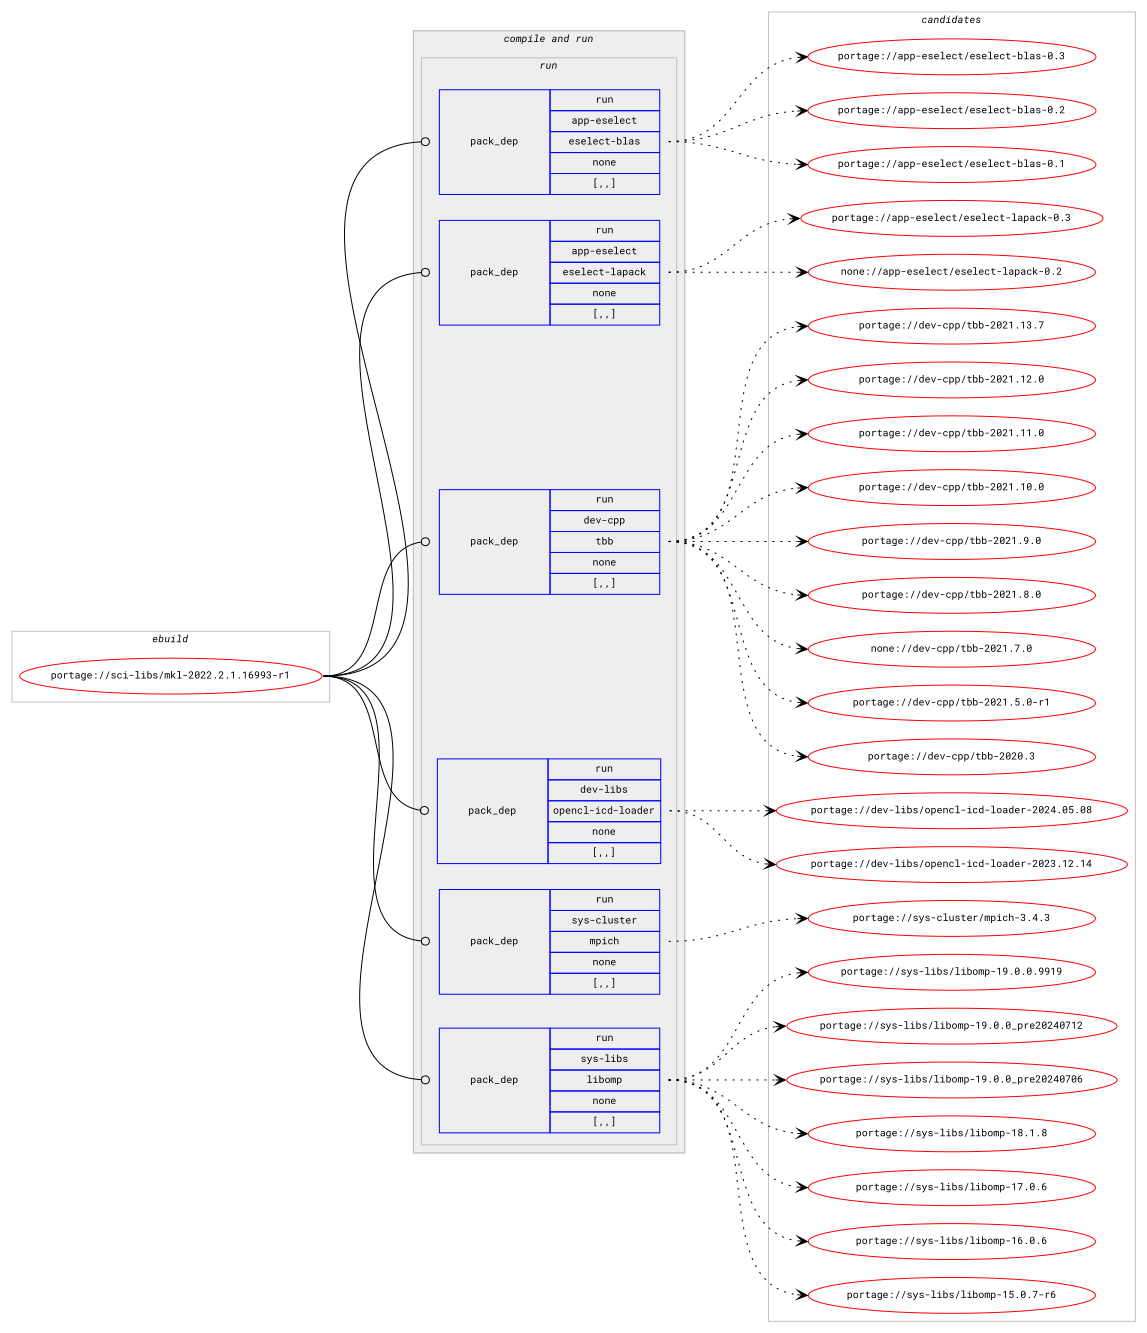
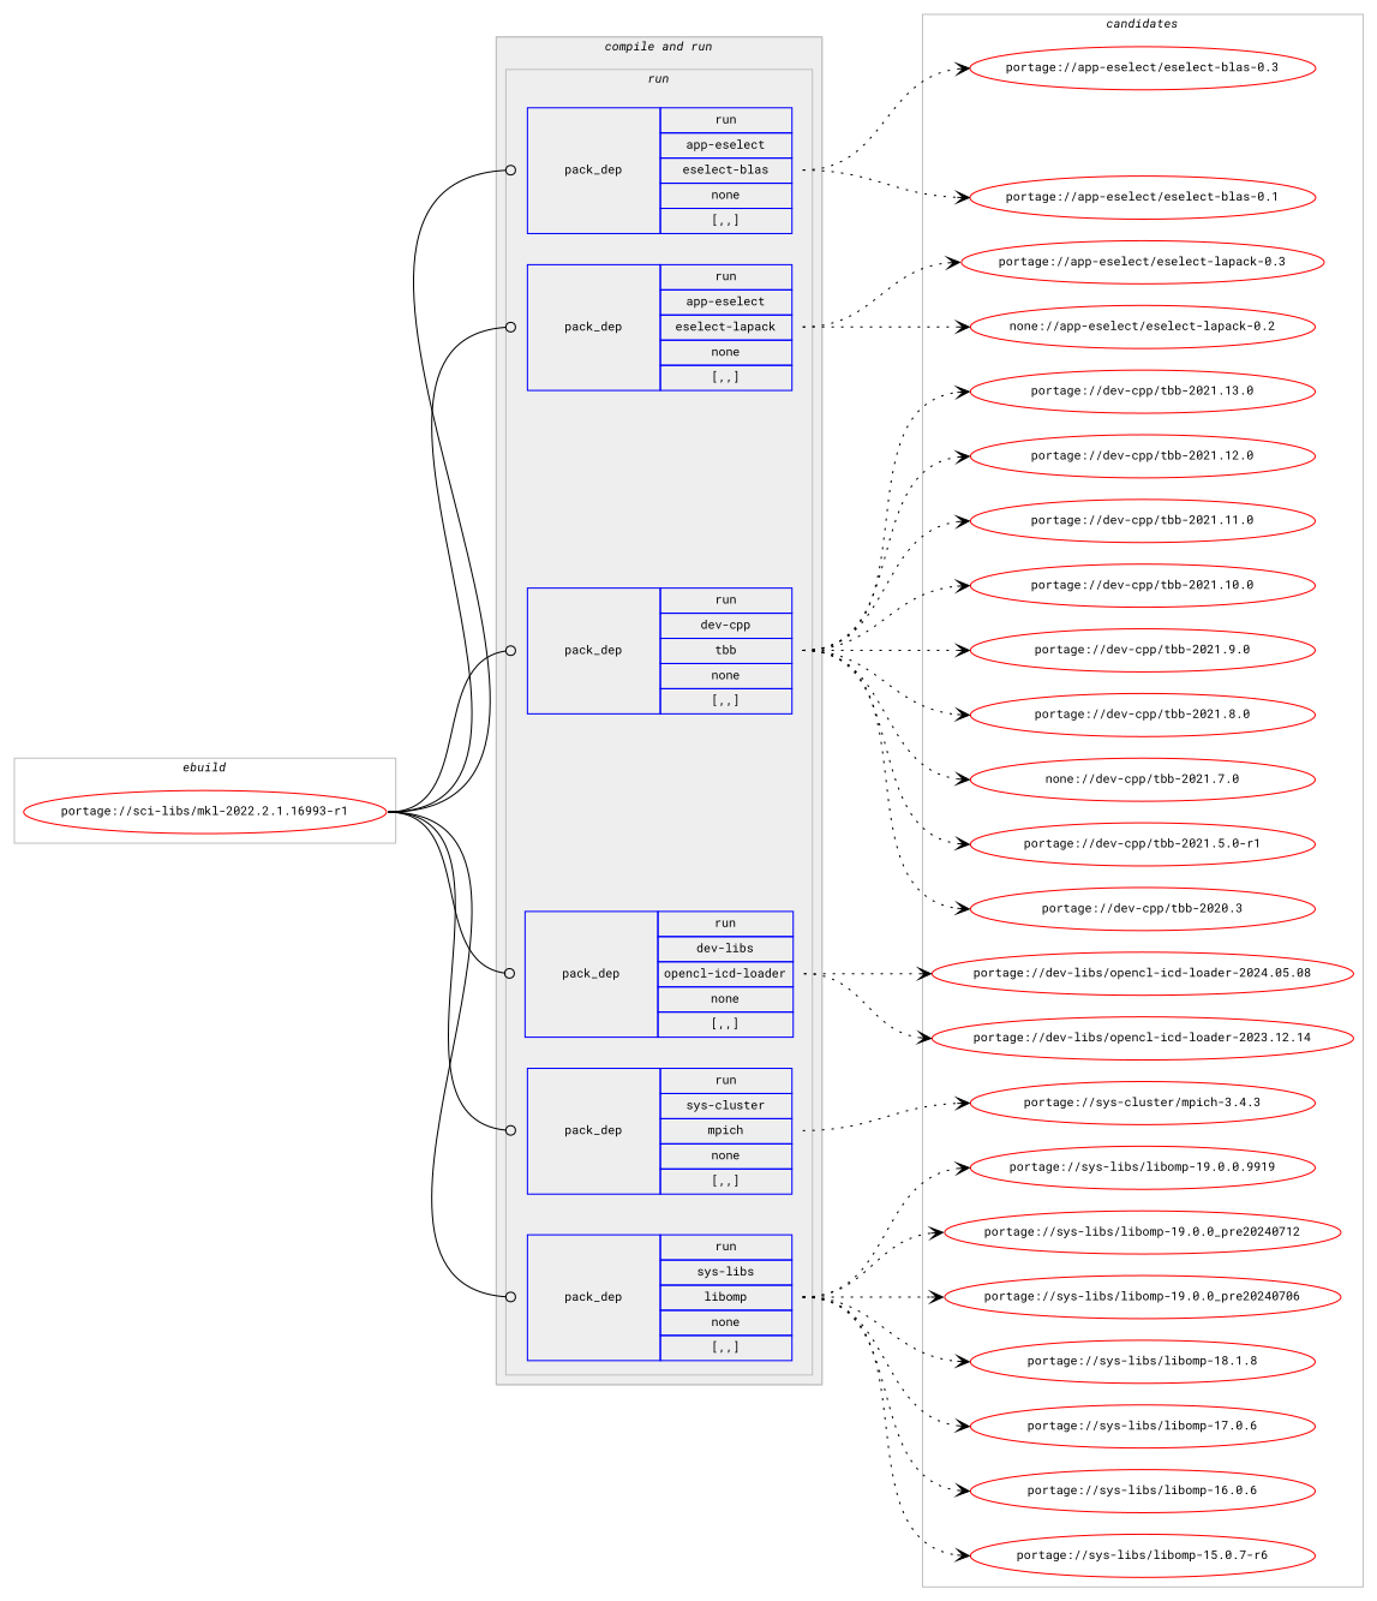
  digraph {
    compound=true
    concentrate=true
    fontname="Roboto Mono"
    fontsize=10
    newrank=true
    rankdir=LR
    ranksep=1.5
    node [color=red fontname="Roboto Mono" fontsize=10]
    edge [arrowhead=vee fontname="Roboto Mono" headport=w style=dotted tailport=e weight=100]
    n1 [label="portage://sci-libs/mkl-2022.2.1.16993-r1" width=4]
    n2 [color=blue label=<<TABLE BORDER="0" CELLBORDER="1" CELLSPACING="0" CELLPADDING="4" WIDTH="220"><TR><TD ROWSPAN="6" CELLPADDING="30">pack_dep</TD></TR><TR><TD WIDTH="110">run</TD></TR><TR><TD>app-eselect</TD></TR><TR><TD>eselect-blas</TD></TR><TR><TD>none</TD></TR><TR><TD>[,,]</TD></TR></TABLE>> shape=none]
    n3 [color=blue label=<<TABLE BORDER="0" CELLBORDER="1" CELLSPACING="0" CELLPADDING="4" WIDTH="220"><TR><TD ROWSPAN="6" CELLPADDING="30">pack_dep</TD></TR><TR><TD WIDTH="110">run</TD></TR><TR><TD>app-eselect</TD></TR><TR><TD>eselect-lapack</TD></TR><TR><TD>none</TD></TR><TR><TD>[,,]</TD></TR></TABLE>> shape=none]
    n4 [color=blue label=<<TABLE BORDER="0" CELLBORDER="1" CELLSPACING="0" CELLPADDING="4" WIDTH="220"><TR><TD ROWSPAN="6" CELLPADDING="30">pack_dep</TD></TR><TR><TD WIDTH="110">run</TD></TR><TR><TD>dev-cpp</TD></TR><TR><TD>tbb</TD></TR><TR><TD>none</TD></TR><TR><TD>[,,]</TD></TR></TABLE>> shape=none]
    n5 [color=blue label=<<TABLE BORDER="0" CELLBORDER="1" CELLSPACING="0" CELLPADDING="4" WIDTH="220"><TR><TD ROWSPAN="6" CELLPADDING="30">pack_dep</TD></TR><TR><TD WIDTH="110">run</TD></TR><TR><TD>dev-libs</TD></TR><TR><TD>opencl-icd-loader</TD></TR><TR><TD>none</TD></TR><TR><TD>[,,]</TD></TR></TABLE>> shape=none]
    n6 [color=blue label=<<TABLE BORDER="0" CELLBORDER="1" CELLSPACING="0" CELLPADDING="4" WIDTH="220"><TR><TD ROWSPAN="6" CELLPADDING="30">pack_dep</TD></TR><TR><TD WIDTH="110">run</TD></TR><TR><TD>sys-cluster</TD></TR><TR><TD>mpich</TD></TR><TR><TD>none</TD></TR><TR><TD>[,,]</TD></TR></TABLE>> shape=none]
    n7 [color=blue label=<<TABLE BORDER="0" CELLBORDER="1" CELLSPACING="0" CELLPADDING="4" WIDTH="220"><TR><TD ROWSPAN="6" CELLPADDING="30">pack_dep</TD></TR><TR><TD WIDTH="110">run</TD></TR><TR><TD>sys-libs</TD></TR><TR><TD>libomp</TD></TR><TR><TD>none</TD></TR><TR><TD>[,,]</TD></TR></TABLE>> shape=none]
    n8 [label="portage://app-eselect/eselect-blas-0.3" width=4]
-   n9 [label="portage://app-eselect/eselect-blas-0.2" width=4]
    n10 [label="portage://app-eselect/eselect-blas-0.1" width=4]
    n11 [label="portage://app-eselect/eselect-lapack-0.3" width=4]
    n12 [label="none://app-eselect/eselect-lapack-0.2" width=4]
-   n13 [label="portage://dev-cpp/tbb-2021.13.7" width=4]
+   n13 [label="portage://dev-cpp/tbb-2021.13.0" width=4]
    n14 [label="portage://dev-cpp/tbb-2021.12.0" width=4]
    n15 [label="portage://dev-cpp/tbb-2021.11.0" width=4]
    n16 [label="portage://dev-cpp/tbb-2021.10.0" width=4]
    n17 [label="portage://dev-cpp/tbb-2021.9.0" width=4]
    n18 [label="portage://dev-cpp/tbb-2021.8.0" width=4]
    n19 [label="none://dev-cpp/tbb-2021.7.0" width=4]
    n20 [label="portage://dev-cpp/tbb-2021.5.0-r1" width=4]
    n21 [label="portage://dev-cpp/tbb-2020.3" width=4]
    n22 [label="portage://dev-libs/opencl-icd-loader-2024.05.08" width=4]
    n23 [label="portage://dev-libs/opencl-icd-loader-2023.12.14" width=4]
    n24 [label="portage://sys-cluster/mpich-3.4.3" width=4]
    n25 [label="portage://sys-libs/libomp-19.0.0.9919" width=4]
    n26 [label="portage://sys-libs/libomp-19.0.0_pre20240712" width=4]
    n27 [label="portage://sys-libs/libomp-19.0.0_pre20240706" width=4]
    n28 [label="portage://sys-libs/libomp-18.1.8" width=4]
    n29 [label="portage://sys-libs/libomp-17.0.6" width=4]
    n30 [label="portage://sys-libs/libomp-16.0.6" width=4]
    n31 [label="portage://sys-libs/libomp-15.0.7-r6" width=4]
    subgraph cluster_1 {
      color=gray
      label=<<i>ebuild</i>>
      n1
    }
    subgraph cluster_2 {
      color=gray
      label=<<i>dependencies</i>>
      subgraph cluster_3 {
        color=gray
        fillcolor="#eeeeee"
        label=<<i>compile</i>>
        style=filled
      }
      subgraph cluster_4 {
        color=gray
        fillcolor="#eeeeee"
        label=<<i>compile and run</i>>
        style=filled
      }
      subgraph cluster_5 {
        color=gray
        fillcolor="#eeeeee"
        label=<<i>run</i>>
        style=filled
        subgraph sub_6 {
          color=gray
          fillcolor="#eeeeee"
          label=<<i>run</i>>
          style=filled
          n2
        }
        subgraph sub_7 {
          color=gray
          fillcolor="#eeeeee"
          label=<<i>run</i>>
          style=filled
          n3
        }
        subgraph sub_8 {
          color=gray
          fillcolor="#eeeeee"
          label=<<i>run</i>>
          style=filled
          n4
        }
        subgraph sub_9 {
          color=gray
          fillcolor="#eeeeee"
          label=<<i>run</i>>
          style=filled
          n5
        }
        subgraph sub_10 {
          color=gray
          fillcolor="#eeeeee"
          label=<<i>run</i>>
          style=filled
          n6
        }
        subgraph sub_11 {
          color=gray
          fillcolor="#eeeeee"
          label=<<i>run</i>>
          style=filled
          n7
        }
      }
    }
    subgraph cluster_12 {
      color=gray
      label=<<i>candidates</i>>
      rank=same
      subgraph sub_13 {
        color=black
        label=<<i>candidates</i>>
        nodesep=1
        rank=same
        n8
-       n9
        n10
      }
      subgraph sub_14 {
        color=black
        label=<<i>candidates</i>>
        nodesep=1
        rank=same
        n11
        n12
      }
      subgraph sub_15 {
        color=black
        label=<<i>candidates</i>>
        nodesep=1
        rank=same
        n13
        n14
        n15
        n16
        n17
        n18
        n19
        n20
        n21
      }
      subgraph sub_16 {
        color=black
        label=<<i>candidates</i>>
        nodesep=1
        rank=same
        n22
        n23
      }
      subgraph sub_17 {
        color=black
        label=<<i>candidates</i>>
        nodesep=1
        rank=same
        n24
      }
      subgraph sub_18 {
        color=black
        label=<<i>candidates</i>>
        nodesep=1
        rank=same
        n25
        n26
        n27
        n28
        n29
        n30
        n31
      }
    }
    n1 -> n2 [arrowhead=odot style=solid weight=20]
    n1 -> n3 [arrowhead=odot style=solid weight=20]
    n1 -> n4 [arrowhead=odot style=solid weight=20]
    n1 -> n5 [arrowhead=odot style=solid weight=20]
    n1 -> n6 [arrowhead=odot style=solid weight=20]
    n1 -> n7 [arrowhead=odot style=solid weight=20]
    n2 -> n8
-   n2 -> n9
    n2 -> n10
    n3 -> n11
    n3 -> n12
    n4 -> n13
    n4 -> n14
    n4 -> n15
    n4 -> n16
    n4 -> n17
    n4 -> n18
    n4 -> n19
    n4 -> n20
    n4 -> n21
    n5 -> n22
    n5 -> n23
    n6 -> n24
    n7 -> n25
    n7 -> n26
    n7 -> n27
    n7 -> n28
    n7 -> n29
    n7 -> n30
    n7 -> n31
  }
